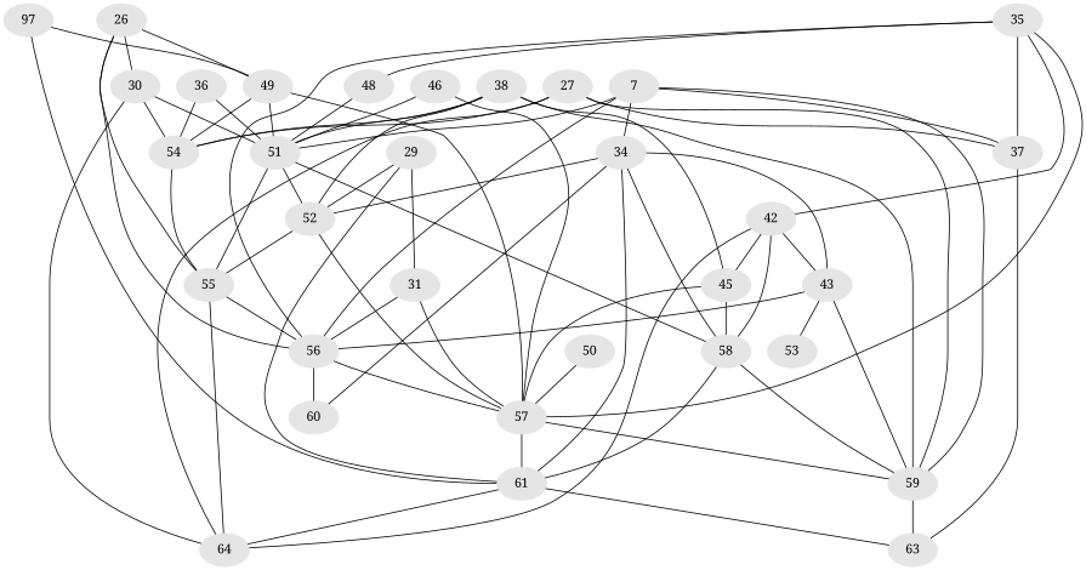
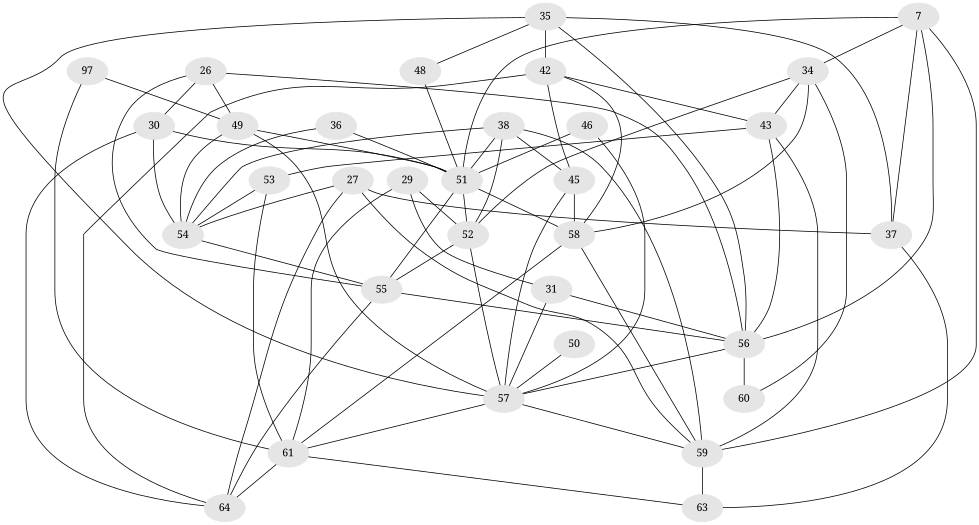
  graph {
    fontname="Noto Serif"
    node [color=gray90 fontname="Noto Serif" style=filled]
    edge [fontname="Noto Serif"]
    34 [super="+6+33"]
    52 [super="+21"]
    61 [super="+41"]
    43 [super="+8+3"]
    58 [super="+11+13"]
    60
    7
    37
    51 [super="+19+28"]
    56 [super="+17+32"]
    59 [super="+22"]
    63 [super="+44"]
    55 [super="+18+39"]
    57 [super="+9+40"]
    26
    30
    49 [super="+24"]
    54 [super="+16"]
    64 [super="+62"]
    27 [super="+15"]
    29 [super="+20"]
    31
    53
    35 [super="+2+1"]
    42
    48
    45 [super="+10+4"]
    36
    38 [super="+25"]
    46
    n31 [label=97]
    50
    34 -- 52
-   34 -- 61 [weight=2]
+   53 -- 61 [weight=2]
    34 -- 43
    34 -- 58
    34 -- 60
    52 -- 55
    52 -- 57 [weight=2]
    61 -- 63
    61 -- 64 [weight=2]
    43 -- 56
    43 -- 59
    43 -- 53
    58 -- 61
    58 -- 59
    7 -- 34
    7 -- 37
    7 -- 51
    7 -- 56 [weight=2]
    7 -- 59
    37 -- 63 [weight=2]
    51 -- 52
    51 -- 58 [weight=2]
    51 -- 55
    56 -- 60 [weight=2]
    56 -- 57 [weight=2]
    59 -- 63 [weight=2]
    55 -- 56 [weight=3]
    55 -- 64 [weight=2]
    57 -- 61 [weight=2]
    57 -- 59
    26 -- 56
    26 -- 55
    26 -- 30
    26 -- 49
    30 -- 51
    30 -- 54
    30 -- 64
    49 -- 51
    49 -- 57
    49 -- 54
    54 -- 55 [weight=2]
    27 -- 37
    27 -- 59
    27 -- 54
    27 -- 64
    29 -- 52
    29 -- 61
    29 -- 31
    31 -- 56
    31 -- 57
+   53 -- 54
    35 -- 37
    35 -- 56
    35 -- 57
    35 -- 42
    35 -- 48
    42 -- 43
    42 -- 58
    42 -- 64
    42 -- 45 [weight=2]
    48 -- 51
    45 -- 58 [weight=2]
    45 -- 57 [weight=3]
    36 -- 51
    36 -- 54
    38 -- 52
    38 -- 51
    38 -- 59
    38 -- 54
    38 -- 45
    46 -- 51
    46 -- 57
    n31 -- 61
    n31 -- 49
    50 -- 57 [weight=2]
  }
